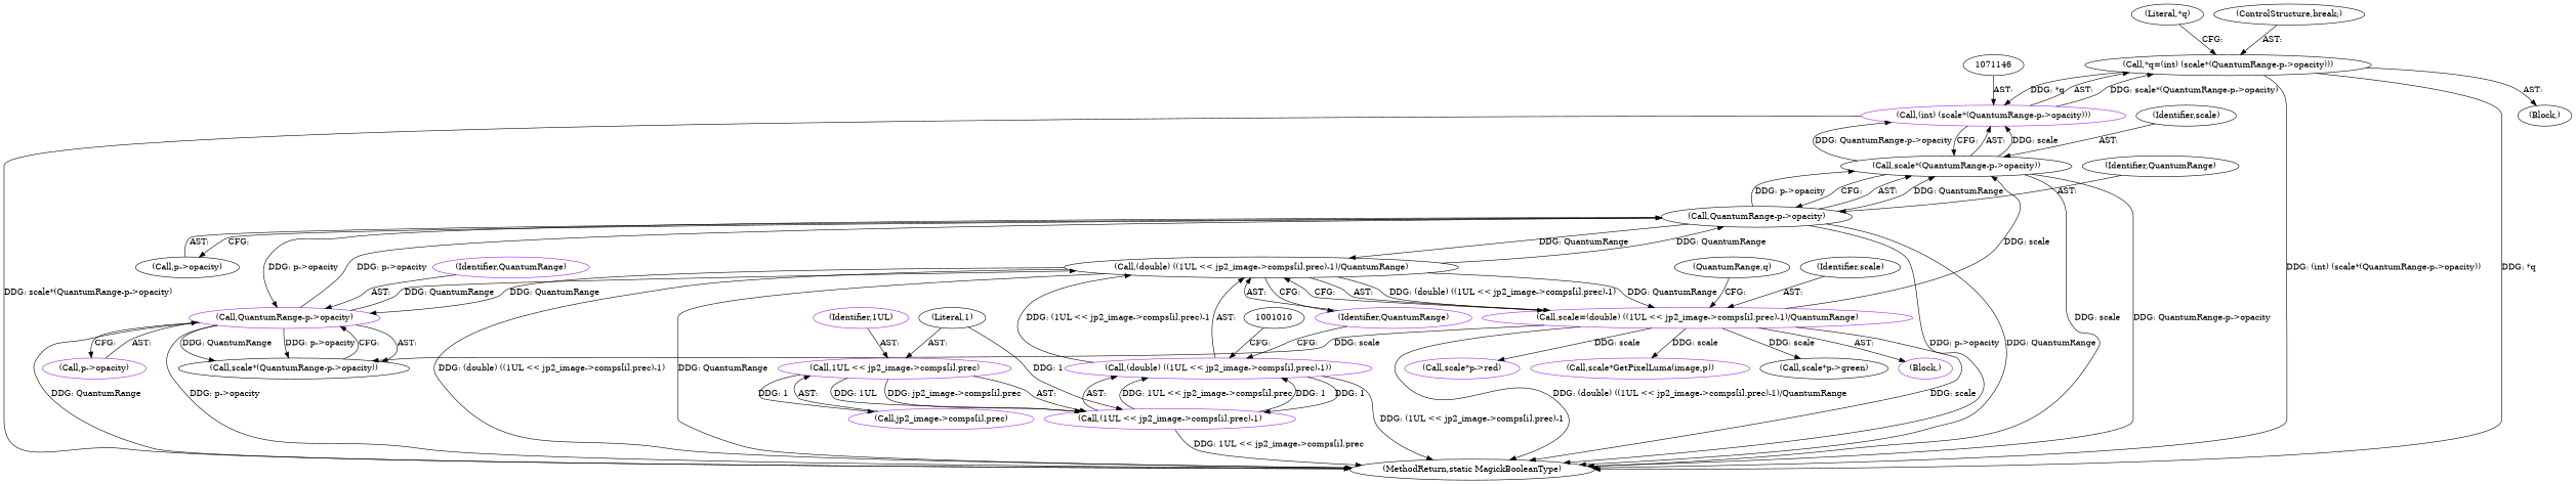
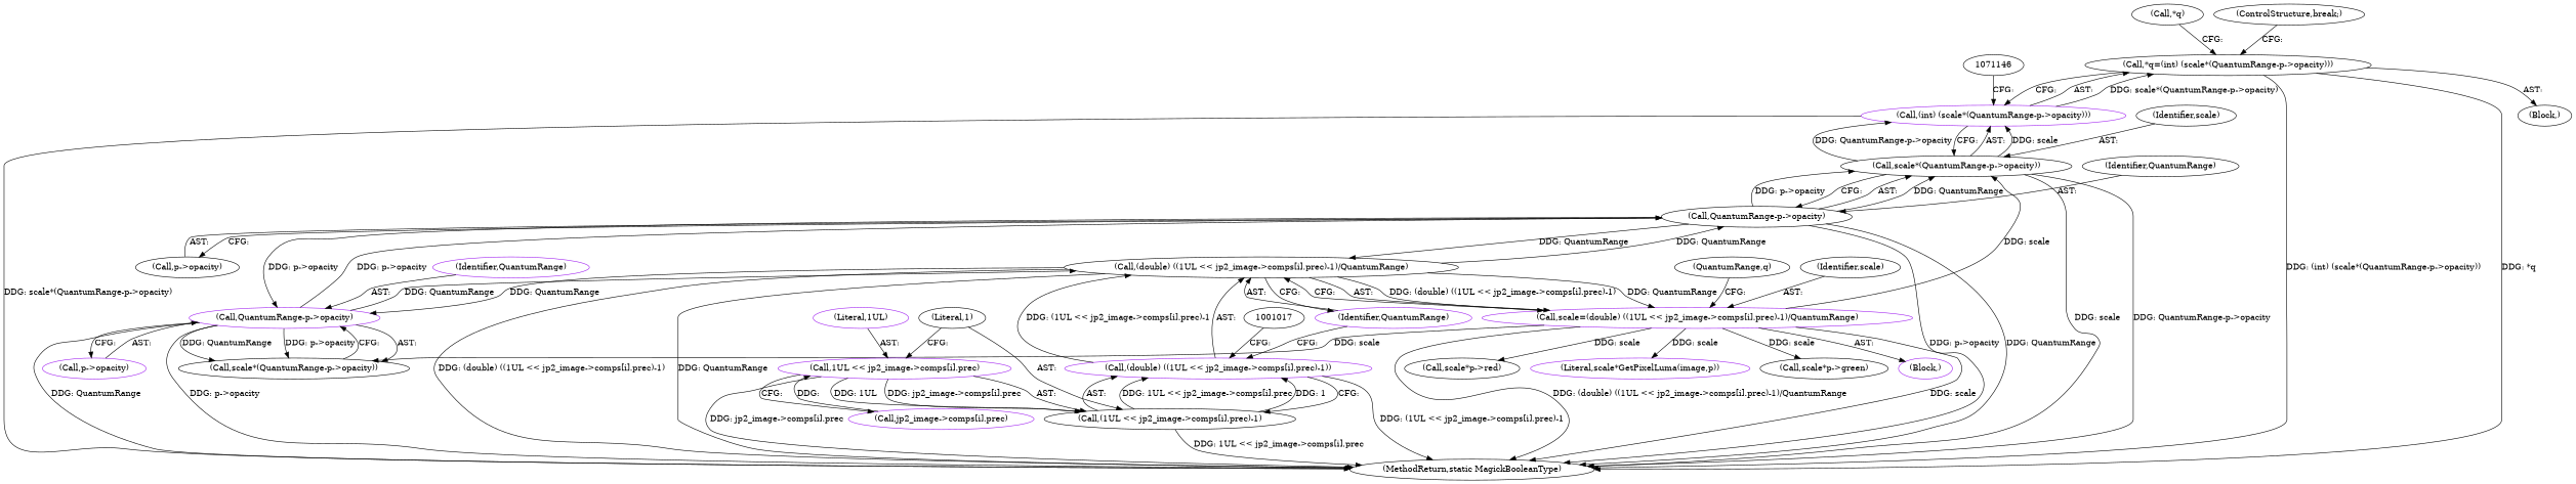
  digraph {
    node [color=black]
    n1 [label="(Call,*q=(int) (scale*(QuantumRange-p->opacity)))"]
    n2 [color=purple label="(Call,(int) (scale*(QuantumRange-p->opacity)))"]
    n3 [label="(MethodReturn,static MagickBooleanType)"]
    n4 [label="(Block,)"]
    n5 [label="(Call,scale*(QuantumRange-p->opacity))"]
    n6 [label="(Call,QuantumRange-p->opacity)"]
    n7 [label="(Call,(double) ((1UL << jp2_image->comps[i].prec)-1)/QuantumRange)"]
    n8 [color=purple label="(Call,QuantumRange-p->opacity)"]
    n9 [label="(Call,p->opacity)"]
    n10 [color=purple label="(Call,scale=(double) ((1UL << jp2_image->comps[i].prec)-1)/QuantumRange)"]
    n11 [color=purple label="(Block,)"]
-   n12 [color=purple label="(Call,scale*p->red)"]
+   n12 [label="(Call,scale*p->red)"]
    n13 [label="(Call,scale*(QuantumRange-p->opacity))"]
-   n14 [color=purple label="(Call,scale*GetPixelLuma(image,p))"]
+   n14 [color=purple label="(Literal,scale*GetPixelLuma(image,p))"]
    n15 [label="(Call,scale*p->green)"]
    n16 [color=purple label="(Identifier,QuantumRange)"]
    n17 [color=purple label="(Call,p->opacity)"]
    n18 [color=purple label="(Call,(double) ((1UL << jp2_image->comps[i].prec)-1))"]
-   n19 [color=purple label="(Call,(1UL << jp2_image->comps[i].prec)-1)"]
+   n19 [label="(Call,(1UL << jp2_image->comps[i].prec)-1)"]
    n20 [label="(Literal,1)"]
    n21 [color=purple label="(Call,1UL << jp2_image->comps[i].prec)"]
    n22 [color=purple label="(Call,jp2_image->comps[i].prec)"]
-   n23 [label="(Literal,*q)"]
+   n23 [label="(Call,*q)"]
    n24 [label="(Identifier,scale)"]
    n25 [label="(Identifier,scale)"]
    n26 [label="(QuantumRange,q)"]
    n27 [label="(Identifier,QuantumRange)"]
    n28 [color=purple label="(Identifier,QuantumRange)"]
-   n29 [color=purple label="(Identifier,1UL)"]
+   n29 [color=purple label="(Literal,1UL)"]
    n30 [label="(ControlStructure,break;)"]
    n31 [label=1071146]
-   1001010
-   n1 -> n2 [label="DDG: *q"]
+   1001010 [label=1001017]
+   n1 -> n2 [label="CFG: "]
    n1 -> n3 [label="DDG: (int) (scale*(QuantumRange-p->opacity))"]
    n1 -> n3 [label="DDG: *q"]
    n1 -> n4 [label="AST: "]
    n2 -> n1 [label="AST: "]
    n2 -> n1 [label="DDG: scale*(QuantumRange-p->opacity)"]
    n2 -> n3 [label="DDG: scale*(QuantumRange-p->opacity)"]
    n2 -> n5 [label="CFG: "]
    n5 -> n2 [label="AST: "]
    n5 -> n2 [label="DDG: scale"]
    n5 -> n2 [label="DDG: QuantumRange-p->opacity"]
    n5 -> n3 [label="DDG: scale"]
    n5 -> n3 [label="DDG: QuantumRange-p->opacity"]
    n5 -> n6 [label="CFG: "]
    n6 -> n3 [label="DDG: p->opacity"]
    n6 -> n3 [label="DDG: QuantumRange"]
    n6 -> n5 [label="AST: "]
    n6 -> n5 [label="DDG: QuantumRange"]
    n6 -> n5 [label="DDG: p->opacity"]
    n6 -> n7 [label="DDG: QuantumRange"]
    n6 -> n8 [label="DDG: p->opacity"]
    n6 -> n9 [label="CFG: "]
    n7 -> n3 [label="DDG: (double) ((1UL << jp2_image->comps[i].prec)-1)"]
    n7 -> n3 [label="DDG: QuantumRange"]
    n7 -> n6 [label="DDG: QuantumRange"]
    n7 -> n8 [label="DDG: QuantumRange"]
    n7 -> n10 [label="AST: "]
    n7 -> n10 [label="DDG: (double) ((1UL << jp2_image->comps[i].prec)-1)"]
    n7 -> n10 [label="DDG: QuantumRange"]
    n7 -> n16 [label="CFG: "]
    n8 -> n3 [label="DDG: QuantumRange"]
    n8 -> n3 [label="DDG: p->opacity"]
    n8 -> n6 [label="DDG: p->opacity"]
    n8 -> n7 [label="DDG: QuantumRange"]
    n8 -> n13 [label="AST: "]
    n8 -> n13 [label="DDG: QuantumRange"]
    n8 -> n13 [label="DDG: p->opacity"]
    n8 -> n17 [label="CFG: "]
    n9 -> n6 [label="AST: "]
    n10 -> n3 [label="DDG: (double) ((1UL << jp2_image->comps[i].prec)-1)/QuantumRange"]
    n10 -> n3 [label="DDG: scale"]
    n10 -> n5 [label="DDG: scale"]
    n10 -> n7 [label="CFG: "]
    n10 -> n11 [label="AST: "]
    n10 -> n12 [label="DDG: scale"]
    n10 -> n13 [label="DDG: scale"]
    n10 -> n14 [label="DDG: scale"]
    n10 -> n15 [label="DDG: scale"]
    n13 -> n8 [label="CFG: "]
    n16 -> n7 [label="AST: "]
    n16 -> n18 [label="CFG: "]
    n17 -> n8 [label="AST: "]
    n18 -> n3 [label="DDG: (1UL << jp2_image->comps[i].prec)-1"]
    n18 -> n7 [label="AST: "]
    n18 -> n7 [label="DDG: (1UL << jp2_image->comps[i].prec)-1"]
-   n18 -> n19 [label="DDG: 1"]
+   n18 -> n19 [label="CFG: "]
    n19 -> n3 [label="DDG: 1UL << jp2_image->comps[i].prec"]
    n19 -> n18 [label="AST: "]
    n19 -> n18 [label="DDG: 1UL << jp2_image->comps[i].prec"]
    n19 -> n18 [label="DDG: 1"]
-   n20 -> n19 [label="DDG: 1"]
-   n20 -> n21 [label="AST: "]
+   n20 -> n19 [label="AST: "]
+   n20 -> n21 [label="CFG: "]
+   n21 -> n3 [label="DDG: jp2_image->comps[i].prec"]
    n21 -> n19 [label="AST: "]
    n21 -> n19 [label="DDG: 1UL"]
    n21 -> n19 [label="DDG: jp2_image->comps[i].prec"]
-   n21 -> n22 [label="DDG: 1"]
-   n22 -> n21 [label="AST: "]
+   n21 -> n22 [label="CFG: "]
+   n22 -> n21 [label="DDG: "]
    n23 -> n1 [label="CFG: "]
    n24 -> n10 [label="AST: "]
    n25 -> n5 [label="AST: "]
    n26 -> n10 [label="CFG: "]
    n27 -> n6 [label="AST: "]
    n28 -> n8 [label="AST: "]
    n29 -> n21 [label="AST: "]
-   n30 -> n1 [label="AST: "]
-   n31 -> n2 [label="AST: "]
+   n30 -> n1 [label="CFG: "]
+   n31 -> n2 [label="CFG: "]
    1001010 -> n18 [label="CFG: "]
  }
